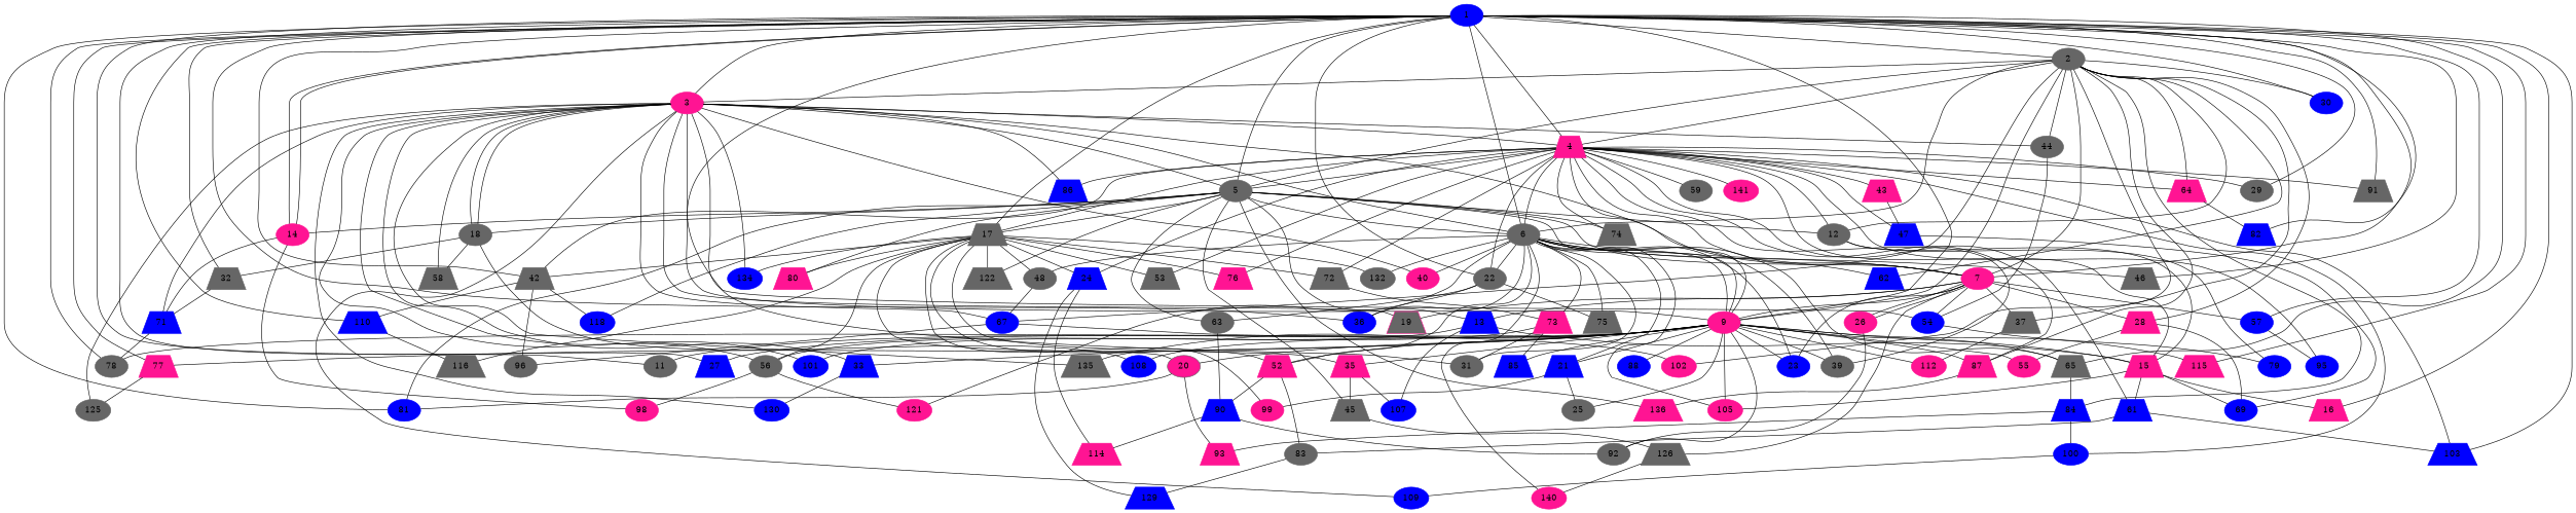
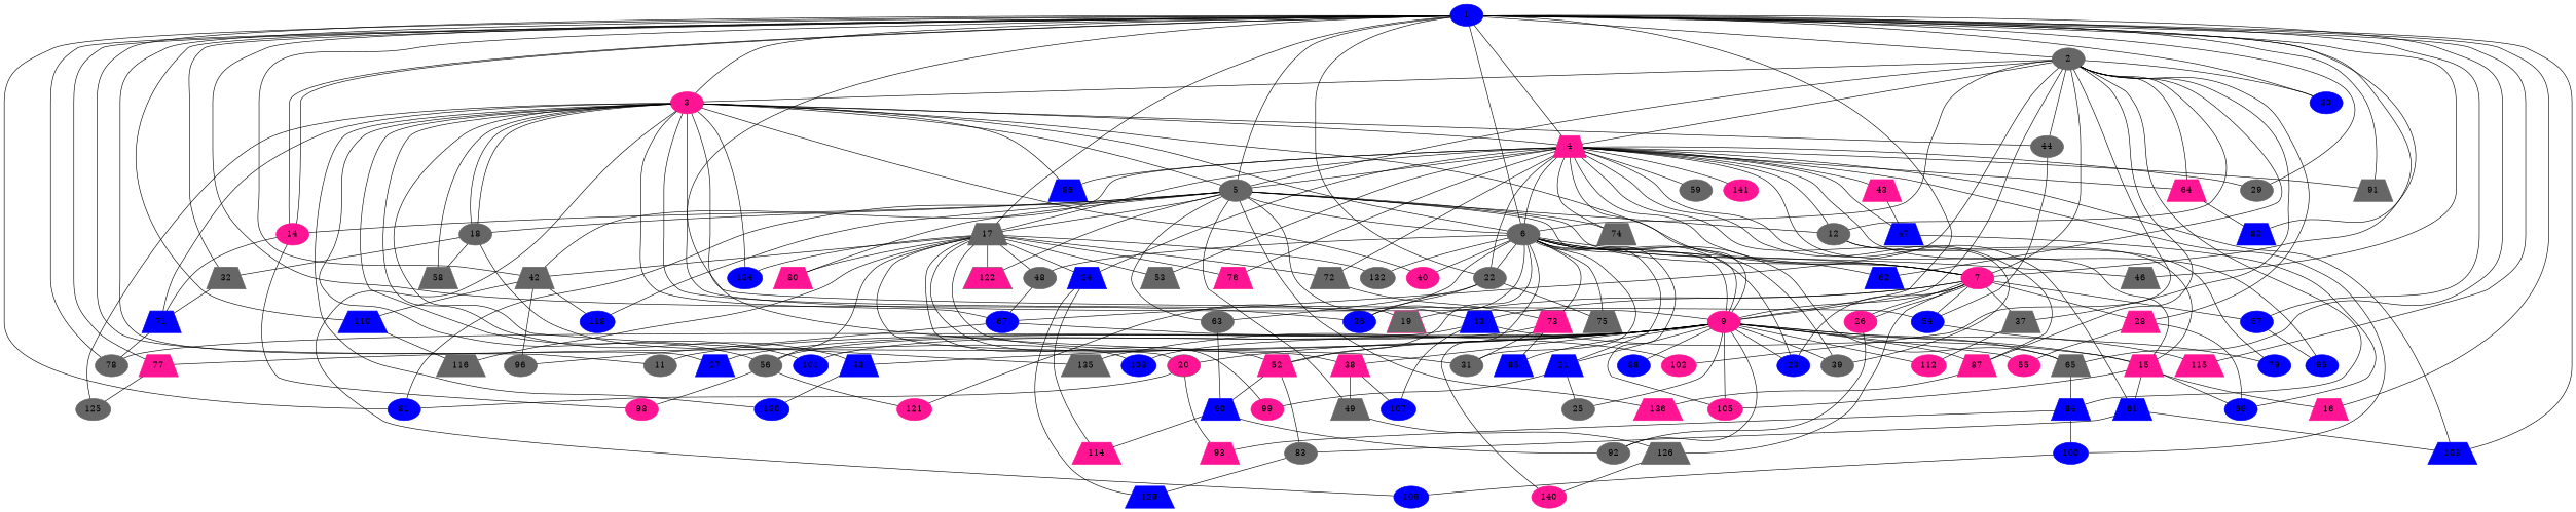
  graph {
    fontname="DejaVu Serif"
    node [color=gray40 fontname="DejaVu Serif" shape=ellipse style=filled]
    edge [fontname="DejaVu Serif"]
    1 [color=blue super="+45"]
    2 [super="+133"]
    3 [color=deeppink super="+41"]
    4 [color=deeppink shape=trapezium super="+8"]
    5 [super="+143"]
    6 [super="+138"]
    7 [color=deeppink super="+124"]
    9 [color=deeppink super="+10"]
    11
    14 [color=deeppink super="+66"]
    16 [color=deeppink shape=trapezium]
    17 [shape=trapezium super="+34"]
    22 [super="+35"]
    27 [color=blue shape=trapezium]
    29
    30 [color=blue]
    31 [super="+137"]
    32 [shape=trapezium]
    36 [color=blue]
    42 [shape=trapezium super="+51"]
    46 [shape=trapezium]
    57 [color=blue]
    65 [shape=trapezium]
    77 [color=deeppink shape=trapezium]
    78 [super="+128"]
    81 [color=blue]
    82 [color=blue shape=trapezium]
    91 [shape=trapezium]
    103 [color=blue shape=trapezium super="+104"]
    110 [color=blue shape=trapezium]
    115 [color=deeppink shape=trapezium]
    12 [super="+120"]
    28 [color=deeppink shape=trapezium]
    37 [shape=trapezium]
    44
    62 [color=blue shape=trapezium]
    64 [color=deeppink shape=trapezium]
    67 [color=blue]
    84 [color=blue shape=trapezium]
    87 [color=deeppink shape=trapezium]
    102 [color=deeppink]
    18 [super="+60"]
    19 [color=deeppink fillcolor=gray40 shape=trapezium]
    33 [color=blue shape=trapezium]
    40 [color=deeppink]
    54 [color=blue super="+94"]
    56 [super="+68"]
    58 [shape=trapezium super="+111"]
    71 [color=blue shape=trapezium super="+117"]
    86 [color=blue shape=trapezium]
    101 [color=blue]
    109 [color=blue]
    125
    130 [color=blue]
    134 [color=blue]
    135 [shape=trapezium]
    15 [color=deeppink shape=trapezium super="+50"]
    24 [color=blue shape=trapezium super="+113"]
    39 [super="+70"]
    43 [color=deeppink shape=trapezium]
    47 [color=blue shape=trapezium]
    53 [shape=trapezium]
    59
    61 [color=blue shape=trapezium]
    72 [shape=trapezium]
    74 [shape=trapezium super="+106"]
    76 [color=deeppink shape=trapezium]
    95 [color=blue]
    100 [color=blue]
    141 [color=deeppink]
    13 [color=blue shape=trapezium super="+123"]
-   49 [shape=trapezium label=45]
+   49 [shape=trapezium]
    63
    80 [color=deeppink shape=trapezium]
    118 [color=blue]
-   122 [shape=trapezium]
+   122 [shape=trapezium fillcolor=deeppink]
    136 [color=deeppink shape=trapezium]
    75 [shape=trapezium]
    21 [color=blue shape=trapezium]
    23 [color=blue super="+131"]
    48 [super="+119"]
    52 [color=deeppink shape=trapezium super="+89"]
    73 [color=deeppink shape=trapezium]
    105 [color=deeppink super="+127"]
    121 [color=deeppink]
    132
    140 [color=deeppink]
    26 [color=deeppink]
    126 [shape=trapezium]
    20 [fillcolor=deeppink super="+142"]
    25
-   38 [color=deeppink shape=trapezium label=35]
+   38 [color=deeppink shape=trapezium]
    55 [color=deeppink]
    85 [color=blue shape=trapezium]
    88 [color=blue]
    92 [super="+97"]
    108 [color=blue]
    112 [color=deeppink]
    98 [color=deeppink]
    99 [color=deeppink]
    116 [shape=trapezium]
    96
    79 [color=blue]
    69 [color=blue super="+139"]
    93 [color=deeppink shape=trapezium]
    114 [color=deeppink shape=trapezium]
    129 [color=blue shape=trapezium]
    83
    107 [color=blue]
    90 [color=blue shape=trapezium]
    1 -- 2
    1 -- 3
    1 -- 4 [weight=2]
    1 -- 5
    1 -- 6
    1 -- 7
    1 -- 9 [weight=2]
    1 -- 11
    1 -- 14
    1 -- 14
    1 -- 16
    1 -- 17
    1 -- 22
    1 -- 27
    1 -- 29
    1 -- 30
    1 -- 31
    1 -- 32
    1 -- 36
    1 -- 42
    1 -- 46
    1 -- 57
    1 -- 65
    1 -- 77
    1 -- 78
    1 -- 81
    1 -- 82
    1 -- 91
    1 -- 103
    1 -- 110
    1 -- 115
    2 -- 3
    2 -- 4 [weight=2]
    2 -- 5
    2 -- 6
    2 -- 7
    2 -- 9 [weight=2]
    2 -- 30
    2 -- 12
    2 -- 28
    2 -- 37
    2 -- 44
    2 -- 62
    2 -- 64
    2 -- 67
    2 -- 84
    2 -- 87
    2 -- 102
    3 -- 4 [weight=2]
    3 -- 5
    3 -- 6
    3 -- 7 [weight=2]
    3 -- 9 [weight=2]
    3 -- 44
    3 -- 67
    3 -- 18
    3 -- 18
    3 -- 19
    3 -- 33
    3 -- 40
    3 -- 54
    3 -- 56
    3 -- 58
    3 -- 71
    3 -- 86
    3 -- 101
    3 -- 109
    3 -- 125
    3 -- 130
    3 -- 134
    3 -- 135
    4 -- 5 [weight=2]
    4 -- 6 [weight=2]
    4 -- 7 [weight=2]
    4 -- 9 [weight=4]
    4 -- 17
    4 -- 22
    4 -- 29
    4 -- 42
    4 -- 91
    4 -- 103
    4 -- 12
    4 -- 64
    4 -- 87
    4 -- 86
    4 -- 15 [weight=2]
    4 -- 24 [weight=2]
    4 -- 39
    4 -- 43 [weight=2]
    4 -- 47
    4 -- 53
    4 -- 59
    4 -- 61
    4 -- 72
    4 -- 74 [weight=2]
    4 -- 76
    4 -- 95
    4 -- 100
    4 -- 141
    5 -- 6
    5 -- 7
    5 -- 9 [weight=2]
    5 -- 14
    5 -- 17
    5 -- 81
    5 -- 12
    5 -- 18
    5 -- 74
    5 -- 13
    5 -- 49
    5 -- 63
    5 -- 80
    5 -- 118
    5 -- 122
    5 -- 136
    6 -- 7
    6 -- 9 [weight=2]
    6 -- 22
    6 -- 31
    6 -- 36
    6 -- 46
    6 -- 65
    6 -- 62
    6 -- 40
    6 -- 39
    6 -- 75
    6 -- 21
    6 -- 23
    6 -- 48
    6 -- 52
    6 -- 73
    6 -- 105
    6 -- 121
    6 -- 132
    6 -- 140
    7 -- 9 [weight=2]
    7 -- 57
    7 -- 28
    7 -- 37
    7 -- 19
    7 -- 54
    7 -- 13 [weight=2]
    7 -- 23
    7 -- 26
    7 -- 26
    7 -- 126
    9 -- 11
    9 -- 27
    9 -- 65
    9 -- 77
    9 -- 78
    9 -- 115
    9 -- 87
    9 -- 33
    9 -- 135
    9 -- 15
    9 -- 39
    9 -- 21
    9 -- 23
    9 -- 52
    9 -- 105
    9 -- 20
    9 -- 25
    9 -- 38
    9 -- 55
    9 -- 85
    9 -- 88
    9 -- 92
    9 -- 108
    9 -- 112
    14 -- 71
    14 -- 98
    17 -- 42
    17 -- 56
    17 -- 134
    17 -- 24
    17 -- 53
    17 -- 72
    17 -- 76
    17 -- 80
    17 -- 122
    17 -- 48
    17 -- 52
    17 -- 132
    17 -- 20
    17 -- 38
    17 -- 99
    17 -- 116
    22 -- 36
    22 -- 63
    22 -- 75
    32 -- 71
    42 -- 110
    42 -- 118
    42 -- 96
    57 -- 95
    65 -- 84
    77 -- 125
    110 -- 116
    12 -- 15
    12 -- 79
    28 -- 55
    28 -- 69
    37 -- 112
    44 -- 54
    64 -- 82
    67 -- 102
    67 -- 96
    84 -- 100
    84 -- 93
    87 -- 136
    18 -- 32
    18 -- 58 [weight=2]
    18 -- 108
    33 -- 130
    54 -- 79
    56 -- 121
    56 -- 98
    71 -- 78
    15 -- 16
    15 -- 61
    15 -- 105
    15 -- 69
    24 -- 114
    24 -- 129
    43 -- 47
    47 -- 69
    61 -- 103
    61 -- 83
    72 -- 73
    100 -- 109
    13 -- 56
    13 -- 15
    13 -- 107
    49 -- 126
    63 -- 90
    21 -- 25
    21 -- 99
    48 -- 67
    52 -- 83
    52 -- 90
    73 -- 31
    73 -- 101
    73 -- 85
    26 -- 92
    126 -- 140
    20 -- 81
    20 -- 93
    38 -- 49
    38 -- 107
    83 -- 129
    90 -- 92
    90 -- 114
  }
